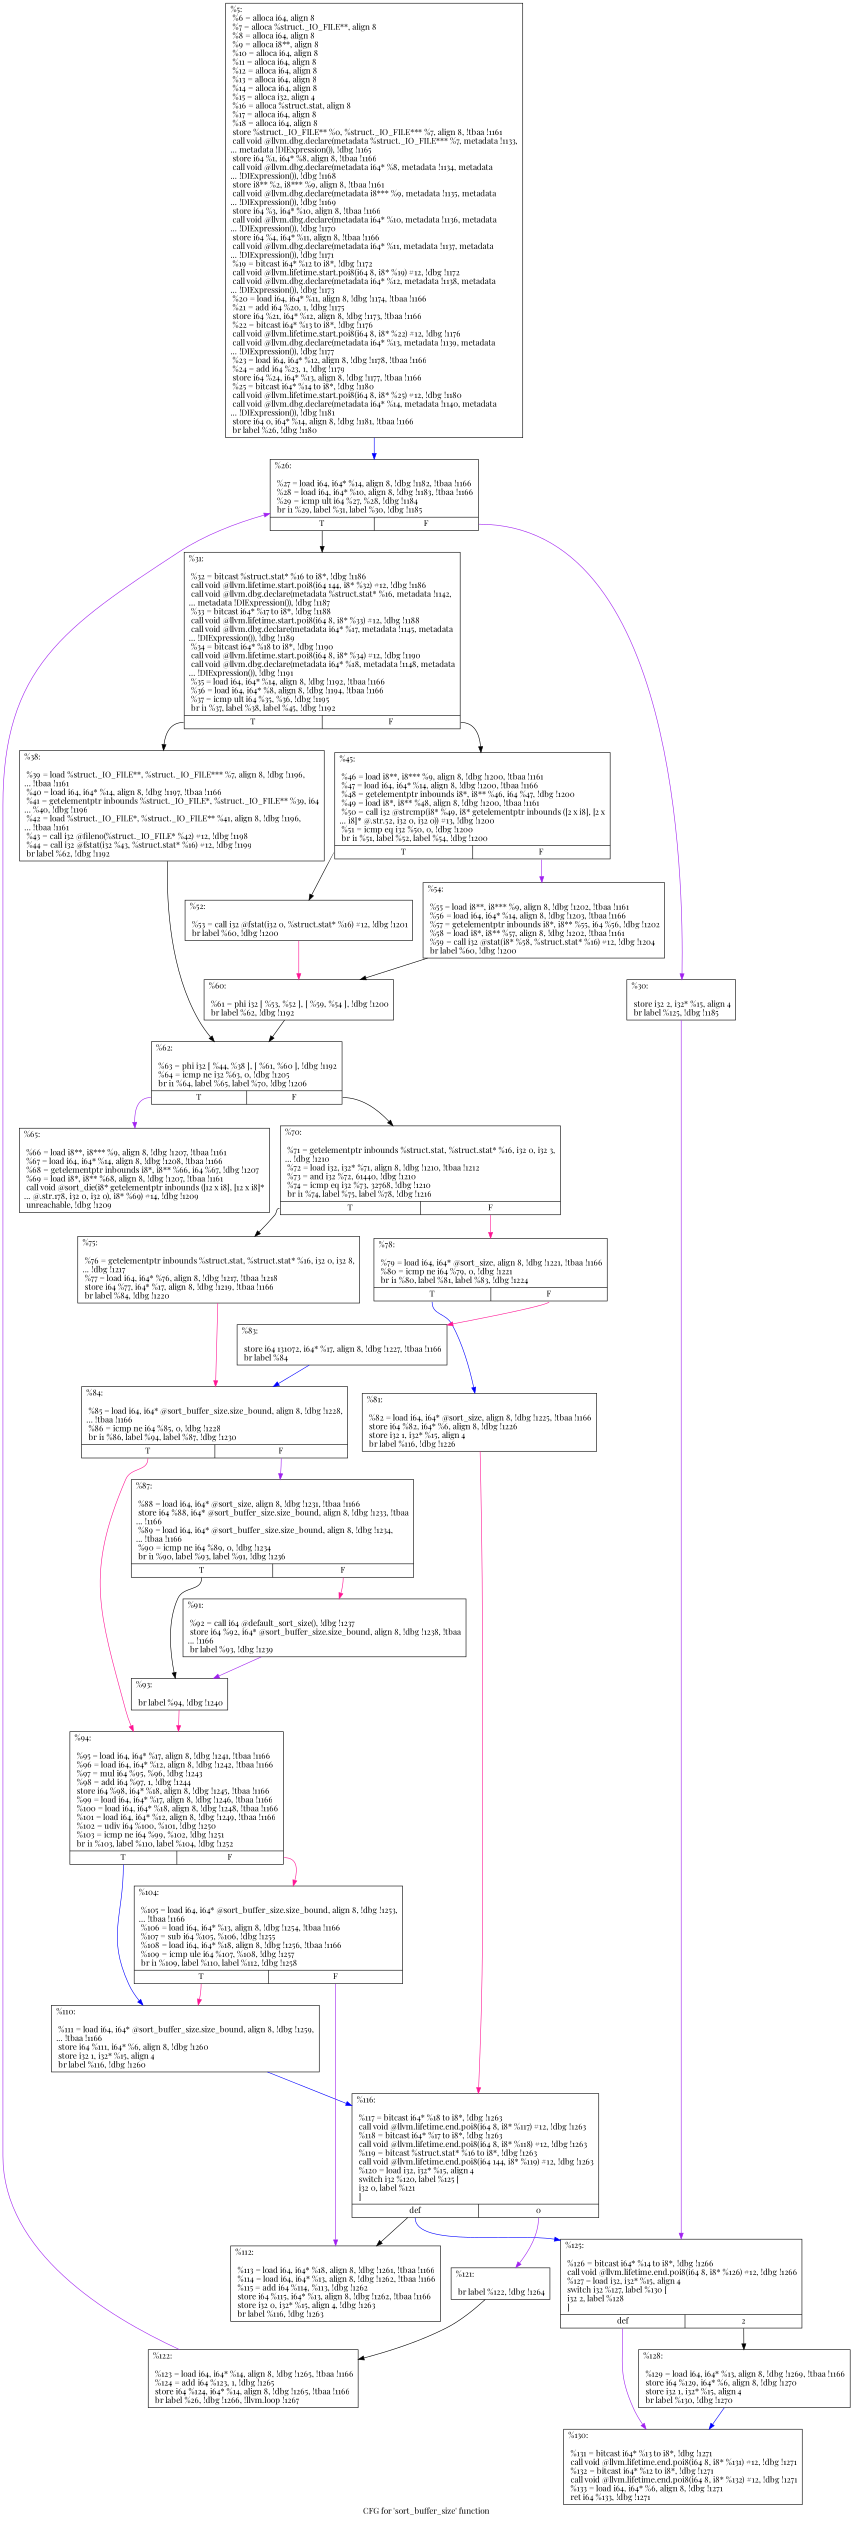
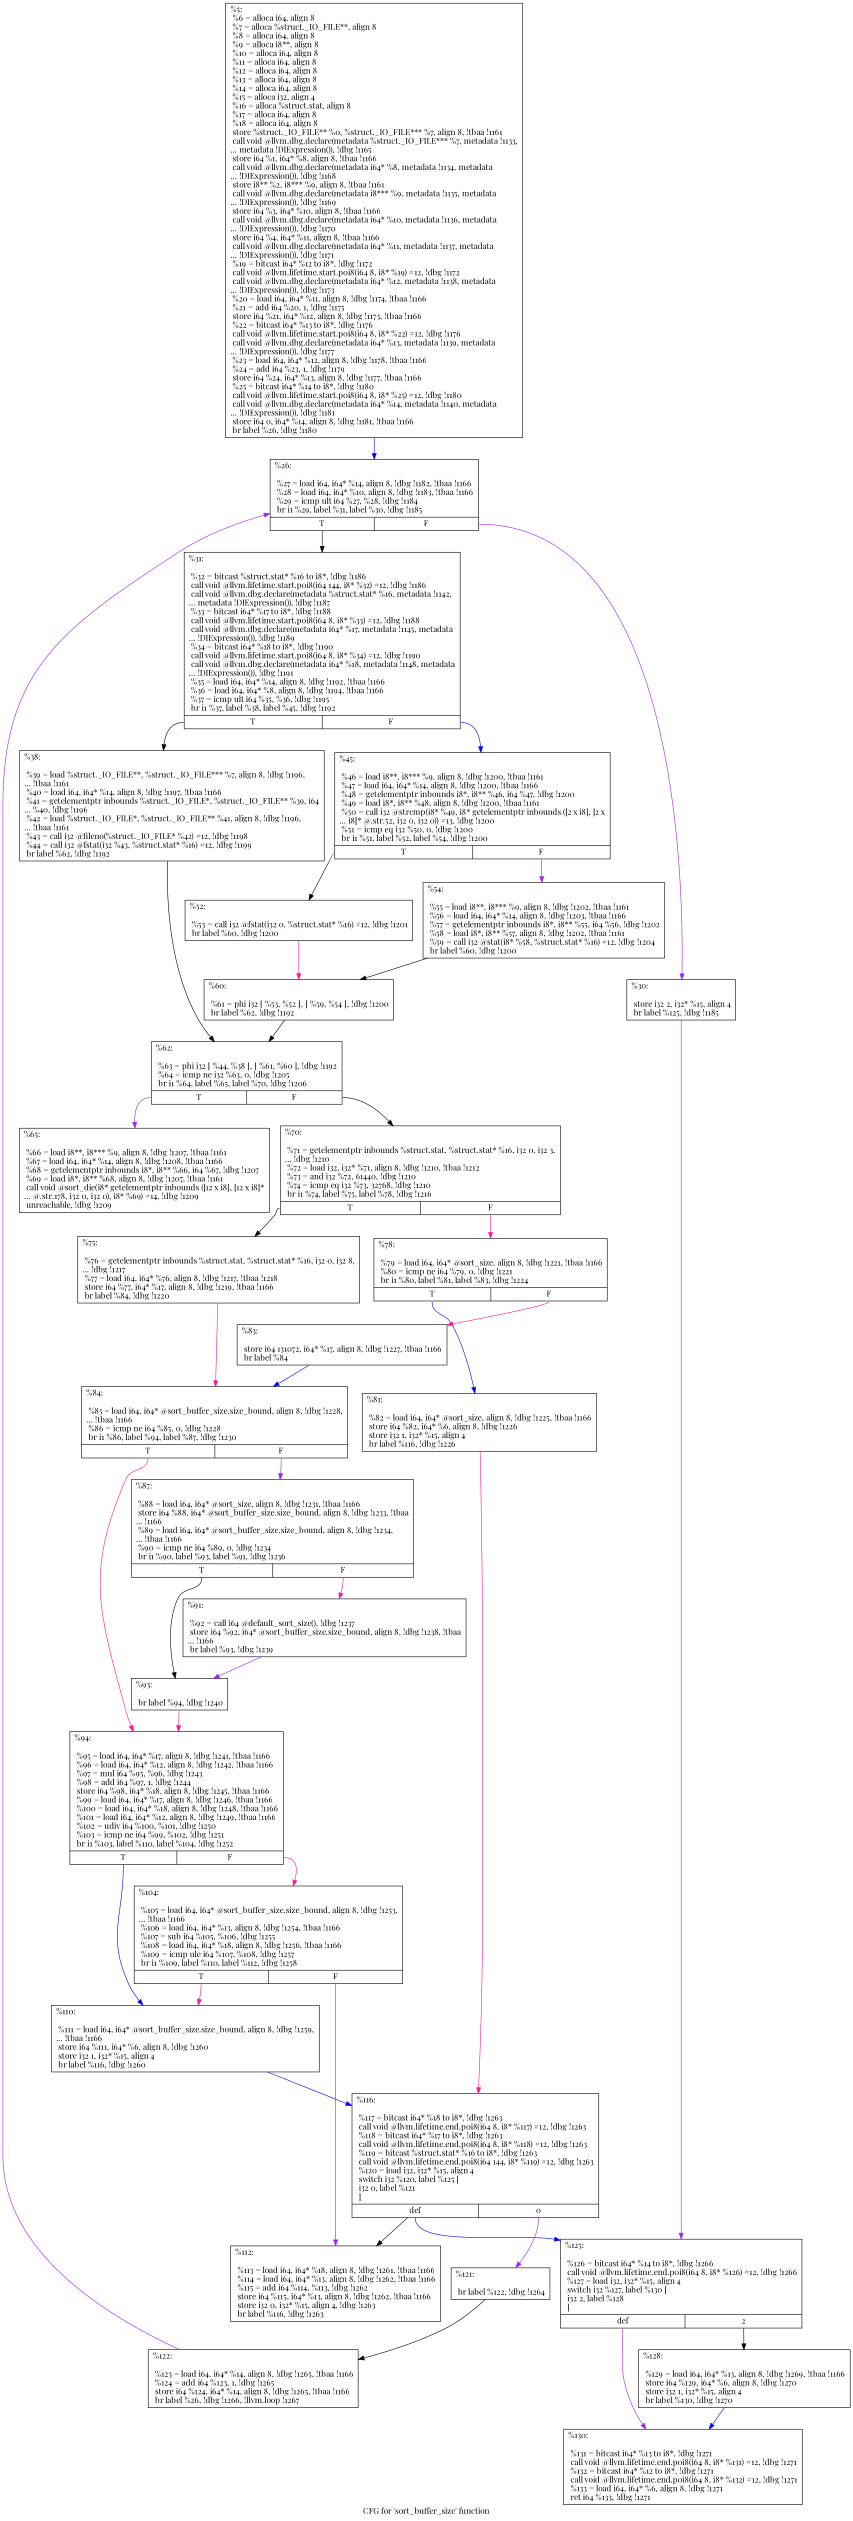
  digraph {
    fontname="Playfair Display"
    label="CFG for 'sort_buffer_size' function"
    node [fontname="Playfair Display" shape=record]
    edge [color=black fontname="Playfair Display"]
    n1 [label="{%5:\l  %6 = alloca i64, align 8\l  %7 = alloca %struct._IO_FILE**, align 8\l  %8 = alloca i64, align 8\l  %9 = alloca i8**, align 8\l  %10 = alloca i64, align 8\l  %11 = alloca i64, align 8\l  %12 = alloca i64, align 8\l  %13 = alloca i64, align 8\l  %14 = alloca i64, align 8\l  %15 = alloca i32, align 4\l  %16 = alloca %struct.stat, align 8\l  %17 = alloca i64, align 8\l  %18 = alloca i64, align 8\l  store %struct._IO_FILE** %0, %struct._IO_FILE*** %7, align 8, !tbaa !1161\l  call void @llvm.dbg.declare(metadata %struct._IO_FILE*** %7, metadata !1133,\l... metadata !DIExpression()), !dbg !1165\l  store i64 %1, i64* %8, align 8, !tbaa !1166\l  call void @llvm.dbg.declare(metadata i64* %8, metadata !1134, metadata\l... !DIExpression()), !dbg !1168\l  store i8** %2, i8*** %9, align 8, !tbaa !1161\l  call void @llvm.dbg.declare(metadata i8*** %9, metadata !1135, metadata\l... !DIExpression()), !dbg !1169\l  store i64 %3, i64* %10, align 8, !tbaa !1166\l  call void @llvm.dbg.declare(metadata i64* %10, metadata !1136, metadata\l... !DIExpression()), !dbg !1170\l  store i64 %4, i64* %11, align 8, !tbaa !1166\l  call void @llvm.dbg.declare(metadata i64* %11, metadata !1137, metadata\l... !DIExpression()), !dbg !1171\l  %19 = bitcast i64* %12 to i8*, !dbg !1172\l  call void @llvm.lifetime.start.p0i8(i64 8, i8* %19) #12, !dbg !1172\l  call void @llvm.dbg.declare(metadata i64* %12, metadata !1138, metadata\l... !DIExpression()), !dbg !1173\l  %20 = load i64, i64* %11, align 8, !dbg !1174, !tbaa !1166\l  %21 = add i64 %20, 1, !dbg !1175\l  store i64 %21, i64* %12, align 8, !dbg !1173, !tbaa !1166\l  %22 = bitcast i64* %13 to i8*, !dbg !1176\l  call void @llvm.lifetime.start.p0i8(i64 8, i8* %22) #12, !dbg !1176\l  call void @llvm.dbg.declare(metadata i64* %13, metadata !1139, metadata\l... !DIExpression()), !dbg !1177\l  %23 = load i64, i64* %12, align 8, !dbg !1178, !tbaa !1166\l  %24 = add i64 %23, 1, !dbg !1179\l  store i64 %24, i64* %13, align 8, !dbg !1177, !tbaa !1166\l  %25 = bitcast i64* %14 to i8*, !dbg !1180\l  call void @llvm.lifetime.start.p0i8(i64 8, i8* %25) #12, !dbg !1180\l  call void @llvm.dbg.declare(metadata i64* %14, metadata !1140, metadata\l... !DIExpression()), !dbg !1181\l  store i64 0, i64* %14, align 8, !dbg !1181, !tbaa !1166\l  br label %26, !dbg !1180\l}"]
    n2 [label="{%26:\l\l  %27 = load i64, i64* %14, align 8, !dbg !1182, !tbaa !1166\l  %28 = load i64, i64* %10, align 8, !dbg !1183, !tbaa !1166\l  %29 = icmp ult i64 %27, %28, !dbg !1184\l  br i1 %29, label %31, label %30, !dbg !1185\l|{<s0>T|<s1>F}}"]
    n3 [label="{%31:\l\l  %32 = bitcast %struct.stat* %16 to i8*, !dbg !1186\l  call void @llvm.lifetime.start.p0i8(i64 144, i8* %32) #12, !dbg !1186\l  call void @llvm.dbg.declare(metadata %struct.stat* %16, metadata !1142,\l... metadata !DIExpression()), !dbg !1187\l  %33 = bitcast i64* %17 to i8*, !dbg !1188\l  call void @llvm.lifetime.start.p0i8(i64 8, i8* %33) #12, !dbg !1188\l  call void @llvm.dbg.declare(metadata i64* %17, metadata !1145, metadata\l... !DIExpression()), !dbg !1189\l  %34 = bitcast i64* %18 to i8*, !dbg !1190\l  call void @llvm.lifetime.start.p0i8(i64 8, i8* %34) #12, !dbg !1190\l  call void @llvm.dbg.declare(metadata i64* %18, metadata !1148, metadata\l... !DIExpression()), !dbg !1191\l  %35 = load i64, i64* %14, align 8, !dbg !1192, !tbaa !1166\l  %36 = load i64, i64* %8, align 8, !dbg !1194, !tbaa !1166\l  %37 = icmp ult i64 %35, %36, !dbg !1195\l  br i1 %37, label %38, label %45, !dbg !1192\l|{<s0>T|<s1>F}}"]
    n4 [label="{%30:\l\l  store i32 2, i32* %15, align 4\l  br label %125, !dbg !1185\l}"]
    n5 [label="{%38:\l\l  %39 = load %struct._IO_FILE**, %struct._IO_FILE*** %7, align 8, !dbg !1196,\l... !tbaa !1161\l  %40 = load i64, i64* %14, align 8, !dbg !1197, !tbaa !1166\l  %41 = getelementptr inbounds %struct._IO_FILE*, %struct._IO_FILE** %39, i64\l... %40, !dbg !1196\l  %42 = load %struct._IO_FILE*, %struct._IO_FILE** %41, align 8, !dbg !1196,\l... !tbaa !1161\l  %43 = call i32 @fileno(%struct._IO_FILE* %42) #12, !dbg !1198\l  %44 = call i32 @fstat(i32 %43, %struct.stat* %16) #12, !dbg !1199\l  br label %62, !dbg !1192\l}"]
    n6 [label="{%45:\l\l  %46 = load i8**, i8*** %9, align 8, !dbg !1200, !tbaa !1161\l  %47 = load i64, i64* %14, align 8, !dbg !1200, !tbaa !1166\l  %48 = getelementptr inbounds i8*, i8** %46, i64 %47, !dbg !1200\l  %49 = load i8*, i8** %48, align 8, !dbg !1200, !tbaa !1161\l  %50 = call i32 @strcmp(i8* %49, i8* getelementptr inbounds ([2 x i8], [2 x\l... i8]* @.str.52, i32 0, i32 0)) #13, !dbg !1200\l  %51 = icmp eq i32 %50, 0, !dbg !1200\l  br i1 %51, label %52, label %54, !dbg !1200\l|{<s0>T|<s1>F}}"]
    n7 [label="{%125:\l\l  %126 = bitcast i64* %14 to i8*, !dbg !1266\l  call void @llvm.lifetime.end.p0i8(i64 8, i8* %126) #12, !dbg !1266\l  %127 = load i32, i32* %15, align 4\l  switch i32 %127, label %130 [\l    i32 2, label %128\l  ]\l|{<s0>def|<s1>2}}"]
    n8 [label="{%62:\l\l  %63 = phi i32 [ %44, %38 ], [ %61, %60 ], !dbg !1192\l  %64 = icmp ne i32 %63, 0, !dbg !1205\l  br i1 %64, label %65, label %70, !dbg !1206\l|{<s0>T|<s1>F}}"]
    n9 [label="{%52:\l\l  %53 = call i32 @fstat(i32 0, %struct.stat* %16) #12, !dbg !1201\l  br label %60, !dbg !1200\l}"]
    n10 [label="{%54:\l\l  %55 = load i8**, i8*** %9, align 8, !dbg !1202, !tbaa !1161\l  %56 = load i64, i64* %14, align 8, !dbg !1203, !tbaa !1166\l  %57 = getelementptr inbounds i8*, i8** %55, i64 %56, !dbg !1202\l  %58 = load i8*, i8** %57, align 8, !dbg !1202, !tbaa !1161\l  %59 = call i32 @stat(i8* %58, %struct.stat* %16) #12, !dbg !1204\l  br label %60, !dbg !1200\l}"]
    n11 [label="{%130:\l\l  %131 = bitcast i64* %13 to i8*, !dbg !1271\l  call void @llvm.lifetime.end.p0i8(i64 8, i8* %131) #12, !dbg !1271\l  %132 = bitcast i64* %12 to i8*, !dbg !1271\l  call void @llvm.lifetime.end.p0i8(i64 8, i8* %132) #12, !dbg !1271\l  %133 = load i64, i64* %6, align 8, !dbg !1271\l  ret i64 %133, !dbg !1271\l}"]
    n12 [label="{%128:\l\l  %129 = load i64, i64* %13, align 8, !dbg !1269, !tbaa !1166\l  store i64 %129, i64* %6, align 8, !dbg !1270\l  store i32 1, i32* %15, align 4\l  br label %130, !dbg !1270\l}"]
    n13 [label="{%65:\l\l  %66 = load i8**, i8*** %9, align 8, !dbg !1207, !tbaa !1161\l  %67 = load i64, i64* %14, align 8, !dbg !1208, !tbaa !1166\l  %68 = getelementptr inbounds i8*, i8** %66, i64 %67, !dbg !1207\l  %69 = load i8*, i8** %68, align 8, !dbg !1207, !tbaa !1161\l  call void @sort_die(i8* getelementptr inbounds ([12 x i8], [12 x i8]*\l... @.str.178, i32 0, i32 0), i8* %69) #14, !dbg !1209\l  unreachable, !dbg !1209\l}"]
    n14 [label="{%70:\l\l  %71 = getelementptr inbounds %struct.stat, %struct.stat* %16, i32 0, i32 3,\l... !dbg !1210\l  %72 = load i32, i32* %71, align 8, !dbg !1210, !tbaa !1212\l  %73 = and i32 %72, 61440, !dbg !1210\l  %74 = icmp eq i32 %73, 32768, !dbg !1210\l  br i1 %74, label %75, label %78, !dbg !1216\l|{<s0>T|<s1>F}}"]
    n15 [label="{%60:\l\l  %61 = phi i32 [ %53, %52 ], [ %59, %54 ], !dbg !1200\l  br label %62, !dbg !1192\l}"]
    n16 [label="{%75:\l\l  %76 = getelementptr inbounds %struct.stat, %struct.stat* %16, i32 0, i32 8,\l... !dbg !1217\l  %77 = load i64, i64* %76, align 8, !dbg !1217, !tbaa !1218\l  store i64 %77, i64* %17, align 8, !dbg !1219, !tbaa !1166\l  br label %84, !dbg !1220\l}"]
    n17 [label="{%78:\l\l  %79 = load i64, i64* @sort_size, align 8, !dbg !1221, !tbaa !1166\l  %80 = icmp ne i64 %79, 0, !dbg !1221\l  br i1 %80, label %81, label %83, !dbg !1224\l|{<s0>T|<s1>F}}"]
    n18 [label="{%84:\l\l  %85 = load i64, i64* @sort_buffer_size.size_bound, align 8, !dbg !1228,\l... !tbaa !1166\l  %86 = icmp ne i64 %85, 0, !dbg !1228\l  br i1 %86, label %94, label %87, !dbg !1230\l|{<s0>T|<s1>F}}"]
    n19 [label="{%81:\l\l  %82 = load i64, i64* @sort_size, align 8, !dbg !1225, !tbaa !1166\l  store i64 %82, i64* %6, align 8, !dbg !1226\l  store i32 1, i32* %15, align 4\l  br label %116, !dbg !1226\l}"]
    n20 [label="{%83:\l\l  store i64 131072, i64* %17, align 8, !dbg !1227, !tbaa !1166\l  br label %84\l}"]
    n21 [label="{%94:\l\l  %95 = load i64, i64* %17, align 8, !dbg !1241, !tbaa !1166\l  %96 = load i64, i64* %12, align 8, !dbg !1242, !tbaa !1166\l  %97 = mul i64 %95, %96, !dbg !1243\l  %98 = add i64 %97, 1, !dbg !1244\l  store i64 %98, i64* %18, align 8, !dbg !1245, !tbaa !1166\l  %99 = load i64, i64* %17, align 8, !dbg !1246, !tbaa !1166\l  %100 = load i64, i64* %18, align 8, !dbg !1248, !tbaa !1166\l  %101 = load i64, i64* %12, align 8, !dbg !1249, !tbaa !1166\l  %102 = udiv i64 %100, %101, !dbg !1250\l  %103 = icmp ne i64 %99, %102, !dbg !1251\l  br i1 %103, label %110, label %104, !dbg !1252\l|{<s0>T|<s1>F}}"]
    n22 [label="{%87:\l\l  %88 = load i64, i64* @sort_size, align 8, !dbg !1231, !tbaa !1166\l  store i64 %88, i64* @sort_buffer_size.size_bound, align 8, !dbg !1233, !tbaa\l... !1166\l  %89 = load i64, i64* @sort_buffer_size.size_bound, align 8, !dbg !1234,\l... !tbaa !1166\l  %90 = icmp ne i64 %89, 0, !dbg !1234\l  br i1 %90, label %93, label %91, !dbg !1236\l|{<s0>T|<s1>F}}"]
    n23 [label="{%116:\l\l  %117 = bitcast i64* %18 to i8*, !dbg !1263\l  call void @llvm.lifetime.end.p0i8(i64 8, i8* %117) #12, !dbg !1263\l  %118 = bitcast i64* %17 to i8*, !dbg !1263\l  call void @llvm.lifetime.end.p0i8(i64 8, i8* %118) #12, !dbg !1263\l  %119 = bitcast %struct.stat* %16 to i8*, !dbg !1263\l  call void @llvm.lifetime.end.p0i8(i64 144, i8* %119) #12, !dbg !1263\l  %120 = load i32, i32* %15, align 4\l  switch i32 %120, label %125 [\l    i32 0, label %121\l  ]\l|{<s0>def|<s1>0}}"]
    n24 [label="{%110:\l\l  %111 = load i64, i64* @sort_buffer_size.size_bound, align 8, !dbg !1259,\l... !tbaa !1166\l  store i64 %111, i64* %6, align 8, !dbg !1260\l  store i32 1, i32* %15, align 4\l  br label %116, !dbg !1260\l}"]
    n25 [label="{%104:\l\l  %105 = load i64, i64* @sort_buffer_size.size_bound, align 8, !dbg !1253,\l... !tbaa !1166\l  %106 = load i64, i64* %13, align 8, !dbg !1254, !tbaa !1166\l  %107 = sub i64 %105, %106, !dbg !1255\l  %108 = load i64, i64* %18, align 8, !dbg !1256, !tbaa !1166\l  %109 = icmp ule i64 %107, %108, !dbg !1257\l  br i1 %109, label %110, label %112, !dbg !1258\l|{<s0>T|<s1>F}}"]
    n26 [label="{%93:\l\l  br label %94, !dbg !1240\l}"]
    n27 [label="{%91:\l\l  %92 = call i64 @default_sort_size(), !dbg !1237\l  store i64 %92, i64* @sort_buffer_size.size_bound, align 8, !dbg !1238, !tbaa\l... !1166\l  br label %93, !dbg !1239\l}"]
    n28 [label="{%121:\l\l  br label %122, !dbg !1264\l}"]
    n29 [label="{%112:\l\l  %113 = load i64, i64* %18, align 8, !dbg !1261, !tbaa !1166\l  %114 = load i64, i64* %13, align 8, !dbg !1262, !tbaa !1166\l  %115 = add i64 %114, %113, !dbg !1262\l  store i64 %115, i64* %13, align 8, !dbg !1262, !tbaa !1166\l  store i32 0, i32* %15, align 4, !dbg !1263\l  br label %116, !dbg !1263\l}"]
    n30 [label="{%122:\l\l  %123 = load i64, i64* %14, align 8, !dbg !1265, !tbaa !1166\l  %124 = add i64 %123, 1, !dbg !1265\l  store i64 %124, i64* %14, align 8, !dbg !1265, !tbaa !1166\l  br label %26, !dbg !1266, !llvm.loop !1267\l}"]
    n1 -> n2 [color=blue]
    n2 -> n3 [tailport=s0]
    n2 -> n4 [color=purple tailport=s1]
    n3 -> n5 [tailport=s0]
-   n3 -> n6 [tailport=s1]
+   n3 -> n6 [color=blue tailport=s1]
    n4 -> n7 [color=purple]
    n5 -> n8
    n6 -> n9 [tailport=s0]
    n6 -> n10 [color=purple tailport=s1]
    n7 -> n11 [color=purple tailport=s0]
    n7 -> n12 [tailport=s1]
    n8 -> n13 [color=purple tailport=s0]
    n8 -> n14 [tailport=s1]
    n9 -> n15 [color=deeppink]
    n10 -> n15
    n12 -> n11 [color=blue]
    n14 -> n16 [tailport=s0]
    n14 -> n17 [color=deeppink tailport=s1]
    n15 -> n8
    n16 -> n18 [color=deeppink]
    n17 -> n19 [color=blue tailport=s0]
    n17 -> n20 [color=deeppink tailport=s1]
    n18 -> n21 [color=deeppink tailport=s0]
    n18 -> n22 [color=purple tailport=s1]
    n19 -> n23 [color=deeppink]
    n20 -> n18 [color=blue]
    n21 -> n24 [color=blue tailport=s0]
    n21 -> n25 [color=deeppink tailport=s1]
    n22 -> n26 [tailport=s0]
    n22 -> n27 [color=deeppink tailport=s1]
    n23 -> n7 [color=blue tailport=s0]
    n23 -> n28 [color=purple tailport=s1]
    n23 -> n29
    n24 -> n23 [color=blue]
    n25 -> n24 [color=deeppink tailport=s0]
    n25 -> n29 [color=purple tailport=s1]
    n26 -> n21 [color=deeppink]
    n27 -> n26 [color=purple]
    n28 -> n30
    n30 -> n2 [color=purple]
  }
